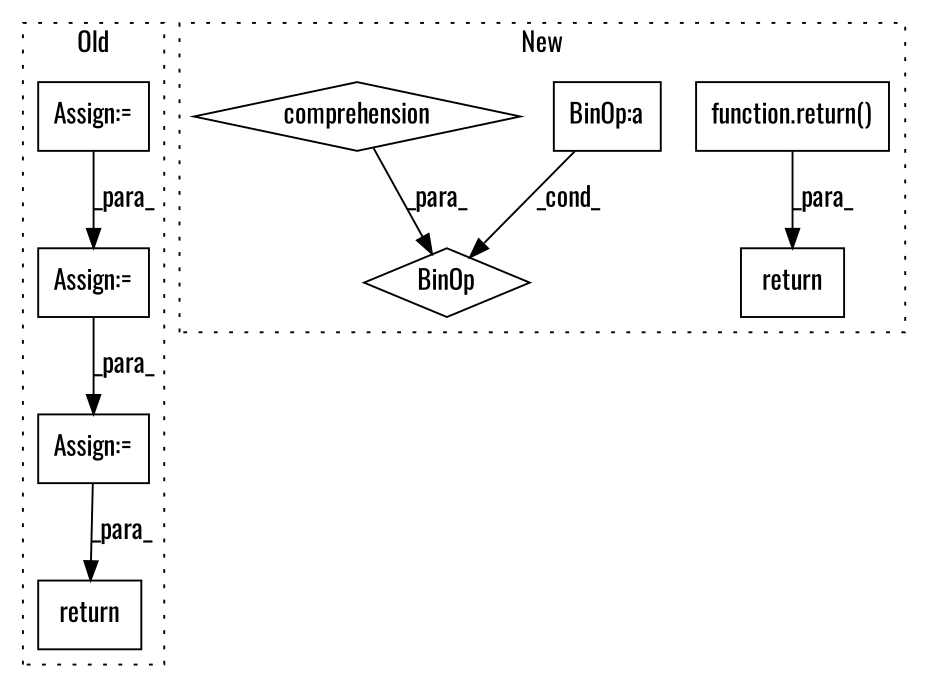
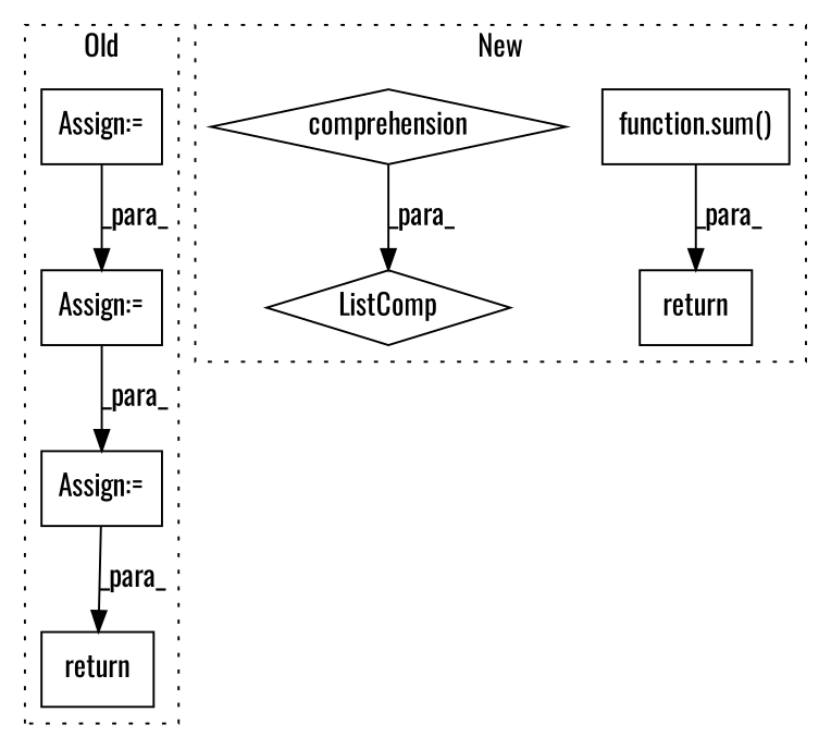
  digraph {
    fontname=Oswald
    node [a=68 fontname=Oswald l=3 shape=box]
    edge [fontname=Oswald]
    n1 [a=93 l=7 label=return s=4833]
    n2 [label="Assign:=" s=4811]
    n3 [label="Assign:=" s=4337]
    n4 [label="Assign:=" s=4714]
    n5 [a=93 l=7 label=return s=6415]
-   n6 [a=75 l="4,1" label="function.return()" s="6422,6431"]
-   n7 [a=82 label="BinOp:a" s=6107]
-   n8 [a=106 l=74 label=BinOp s=6088 shape=diamond]
+   n6 [a=75 l="4,1" label="function.sum()" s="6422,6431"]
+   n8 [a=106 l=74 label=ListComp s=6088 shape=diamond]
    n9 [a=45 label=comprehension s=6123 shape=diamond]
    subgraph cluster_1 {
      label=Old
      style=dotted
      n1
      n2
      n3
      n4
    }
    subgraph cluster_2 {
      label=New
      style=dotted
      n5
      n6
-     n7
      n8
      n9
    }
    n2 -> n1 [label=_para_]
    n3 -> n4 [label=_para_]
    n4 -> n2 [label=_para_]
    n6 -> n5 [label=_para_]
-   n7 -> n8 [label=_cond_]
    n9 -> n8 [label=_para_]
  }
